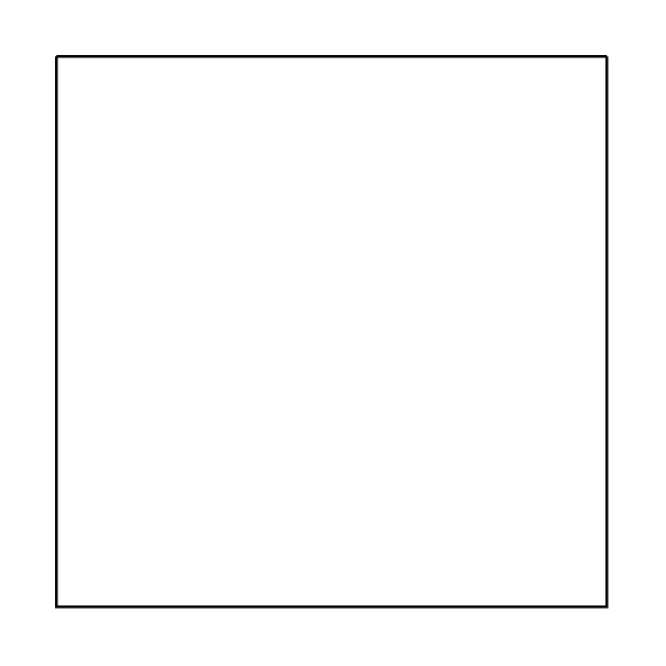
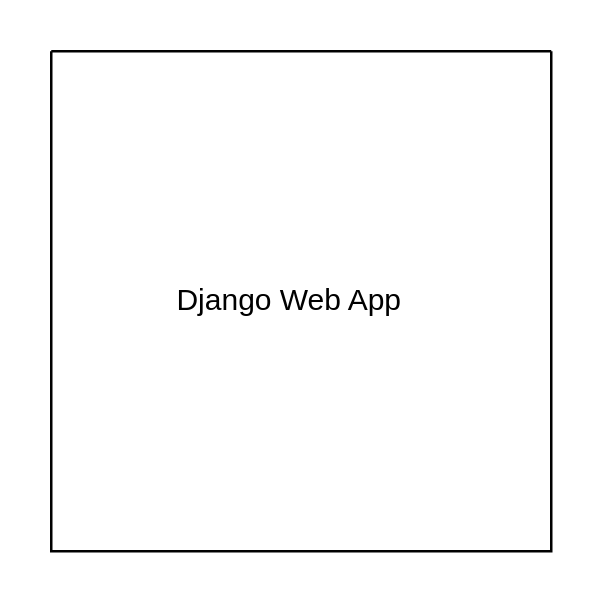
  <mxCell id="0" />
  <mxCell id="1" parent="0" />
  <mxCell id="2" value="" style="swimlane;startSize=0;" vertex="1" parent="1"><mxGeometry x="20" y="20" width="200" height="200" as="geometry" /></mxCell>
+ <mxCell id="3" value="Django Web App" style="text;html=1;align=center;verticalAlign=middle;resizable=0;points=[];autosize=1;strokeColor=none;fillColor=default;" vertex="1" parent="2"><mxGeometry x="40" y="85" width="110" height="30" as="geometry" /></mxCell>
